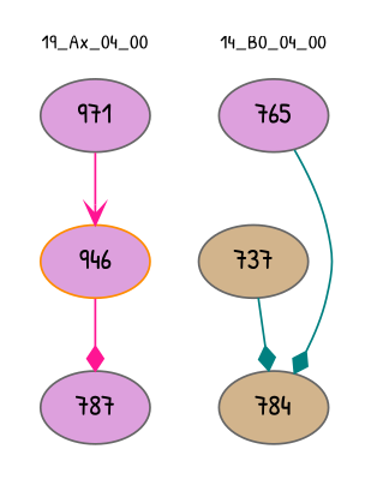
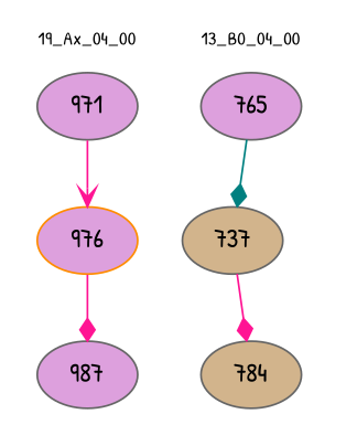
  digraph {
    fontname="Patrick Hand"
    node [color=gray40 fillcolor=plum fontname="Patrick Hand" style=filled]
    edge [arrowhead=diamond color=deeppink fontname="Patrick Hand"]
    n1 [label=971]
-   n2 [color=darkorange label=946]
-   n3 [label=787]
+   n2 [color=darkorange label=976]
+   n3 [label=987]
    n4 [label=765]
    n5 [fillcolor=tan label=737]
    n6 [fillcolor=tan label=784]
    subgraph cluster_1 {
      color=white
      fontsize=10
      label="19_Ax_04_00"
      n1
      n2
      n3
    }
    subgraph cluster_2 {
      color=white
      fontsize=10
-     label="14_B0_04_00"
+     label="13_B0_04_00"
      n4
      n5
      n6
    }
    n1 -> n2 [arrowhead=vee]
    n2 -> n3
-   n4 -> n6 [color=teal]
-   n5 -> n6 [color=teal]
+   n4 -> n5 [color=teal]
+   n5 -> n6
  }
